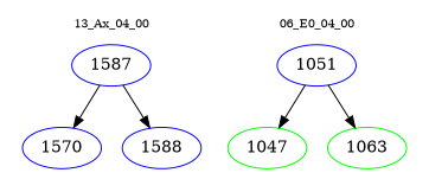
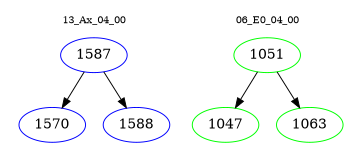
  digraph {
    node [color=blue]
    edge [color=black]
    n1 [label=1587]
    n2 [label=1570]
    n3 [label=1588]
-   n4 [label=1051]
+   n4 [color=green label=1051]
    n5 [color=green label=1047]
    n6 [color=green label=1063]
    subgraph cluster_1 {
      color=white
      fontsize=10
      label="13_Ax_04_00"
      n1
      n2
      n3
    }
    subgraph cluster_2 {
      color=white
      fontsize=10
      label="06_E0_04_00"
      n4
      n5
      n6
    }
    n1 -> n2
    n1 -> n3
    n4 -> n5
    n4 -> n6
  }
